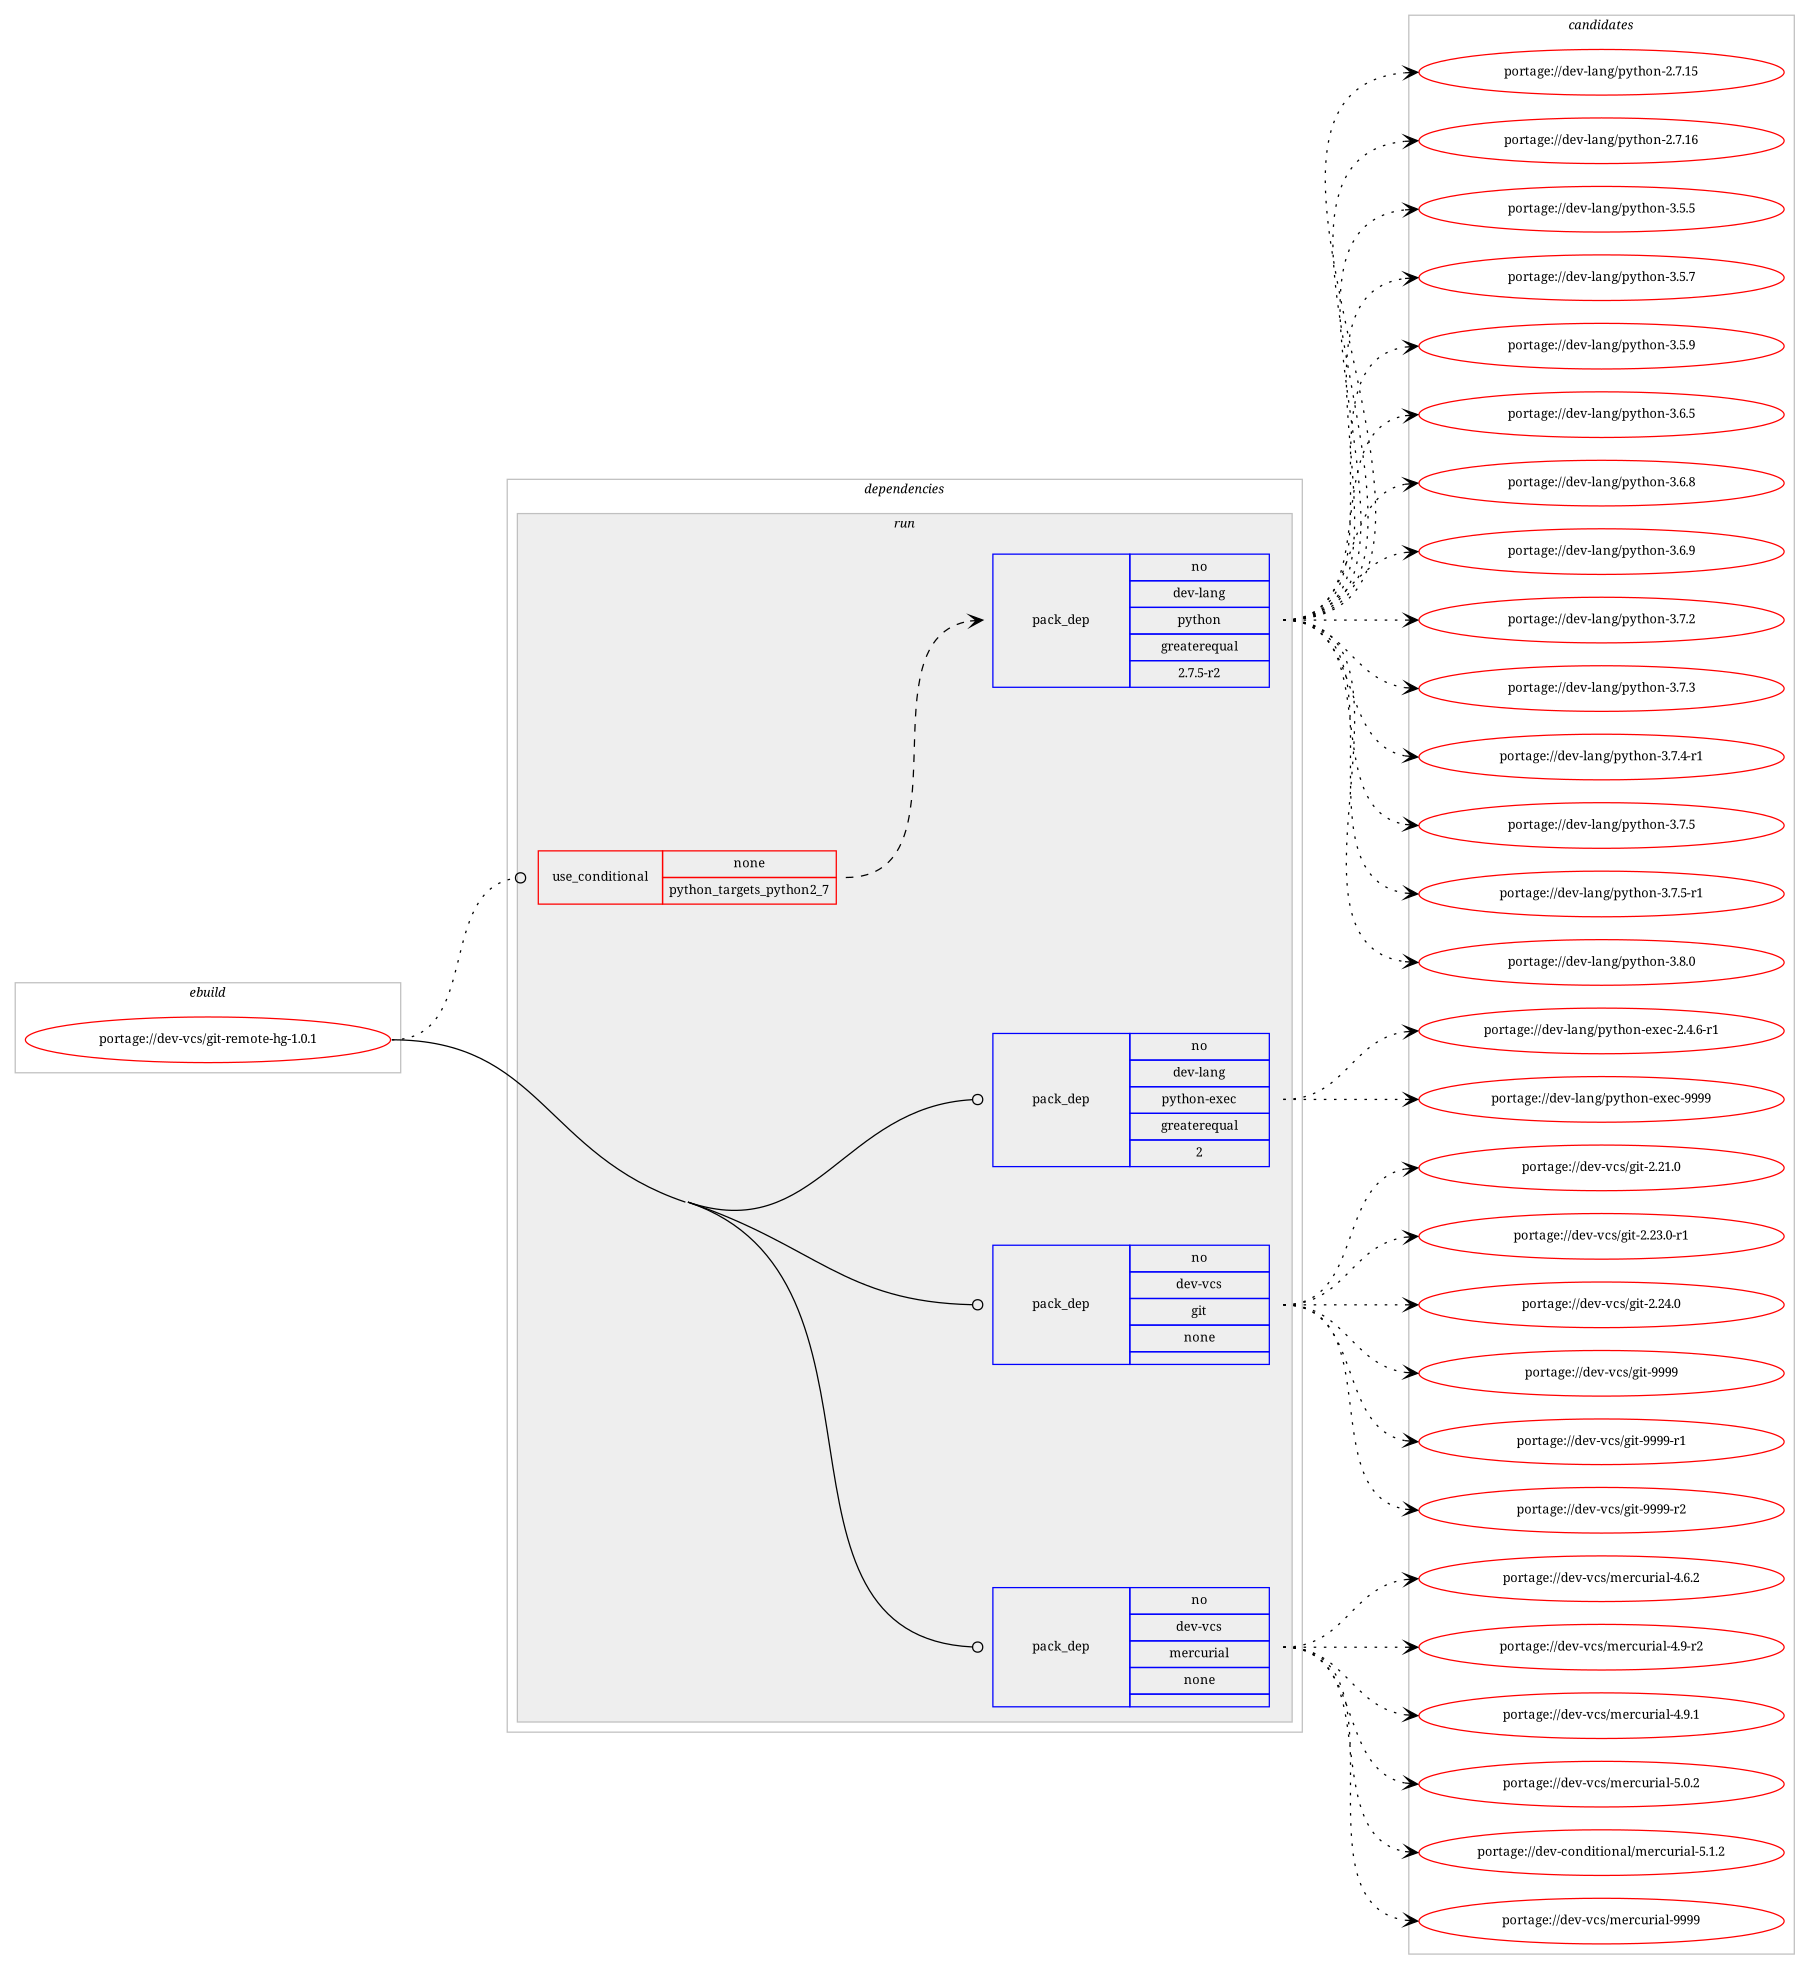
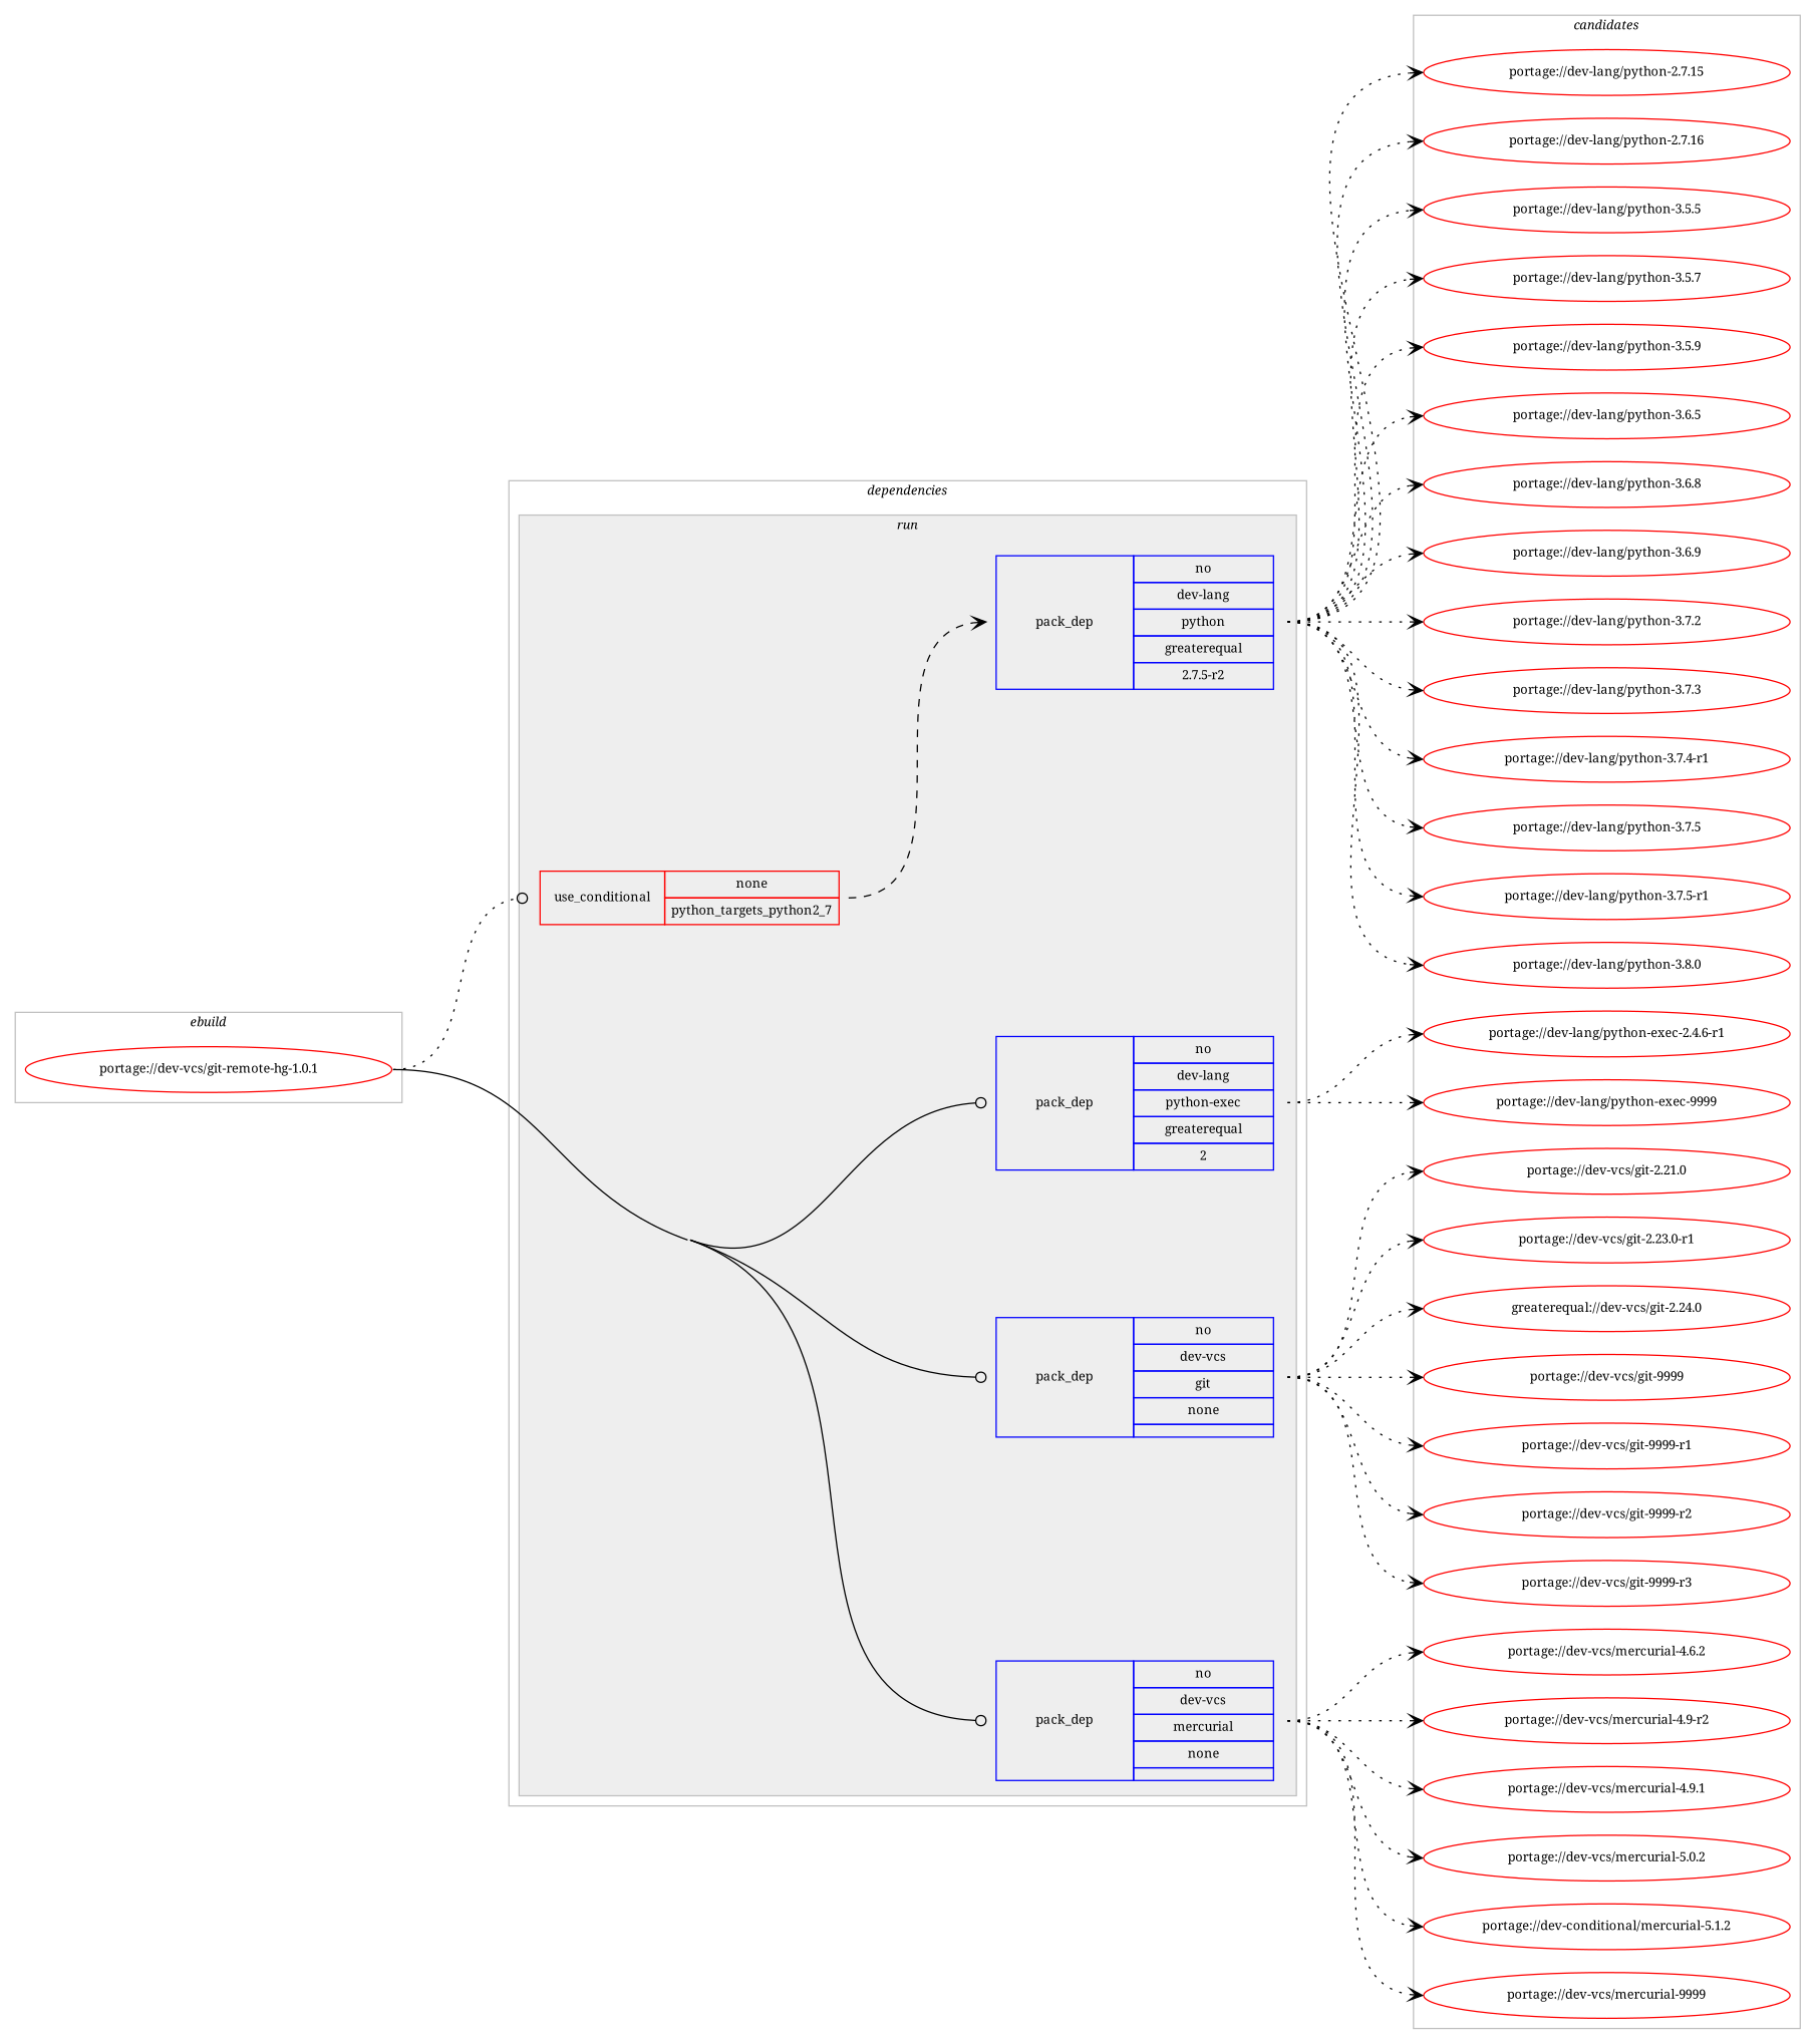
  digraph {
    compound=true
    concentrate=true
    fontname="Noto Serif"
    fontsize=10
    newrank=true
    rankdir=LR
    ranksep=1.5
    node [color=red fontname="Noto Serif" fontsize=10]
    edge [arrowhead=vee fontname="Noto Serif" headport=w style=dotted tailport=e weight=100]
    n1 [label="portage://dev-vcs/git-remote-hg-1.0.1" width=4]
    n2 [color=blue label=<<TABLE BORDER="0" CELLBORDER="1" CELLSPACING="0" CELLPADDING="4" WIDTH="220"><TR><TD ROWSPAN="6" CELLPADDING="30">pack_dep</TD></TR><TR><TD WIDTH="110">no</TD></TR><TR><TD>dev-lang</TD></TR><TR><TD>python</TD></TR><TR><TD>greaterequal</TD></TR><TR><TD>2.7.5-r2</TD></TR></TABLE>> shape=none]
    n3 [label=<<TABLE BORDER="0" CELLBORDER="1" CELLSPACING="0" CELLPADDING="4"><TR><TD ROWSPAN="3" CELLPADDING="10">use_conditional</TD></TR><TR><TD>none</TD></TR><TR><TD>python_targets_python2_7</TD></TR></TABLE>> shape=none]
    n4 [color=blue label=<<TABLE BORDER="0" CELLBORDER="1" CELLSPACING="0" CELLPADDING="4" WIDTH="220"><TR><TD ROWSPAN="6" CELLPADDING="30">pack_dep</TD></TR><TR><TD WIDTH="110">no</TD></TR><TR><TD>dev-lang</TD></TR><TR><TD>python-exec</TD></TR><TR><TD>greaterequal</TD></TR><TR><TD>2</TD></TR></TABLE>> shape=none]
    n5 [color=blue label=<<TABLE BORDER="0" CELLBORDER="1" CELLSPACING="0" CELLPADDING="4" WIDTH="220"><TR><TD ROWSPAN="6" CELLPADDING="30">pack_dep</TD></TR><TR><TD WIDTH="110">no</TD></TR><TR><TD>dev-vcs</TD></TR><TR><TD>git</TD></TR><TR><TD>none</TD></TR><TR><TD></TD></TR></TABLE>> shape=none]
    n6 [color=blue label=<<TABLE BORDER="0" CELLBORDER="1" CELLSPACING="0" CELLPADDING="4" WIDTH="220"><TR><TD ROWSPAN="6" CELLPADDING="30">pack_dep</TD></TR><TR><TD WIDTH="110">no</TD></TR><TR><TD>dev-vcs</TD></TR><TR><TD>mercurial</TD></TR><TR><TD>none</TD></TR><TR><TD></TD></TR></TABLE>> shape=none]
    n7 [label="portage://dev-lang/python-2.7.15" width=4]
    n8 [label="portage://dev-lang/python-2.7.16" width=4]
    n9 [label="portage://dev-lang/python-3.5.5" width=4]
    n10 [label="portage://dev-lang/python-3.5.7" width=4]
    n11 [label="portage://dev-lang/python-3.5.9" width=4]
    n12 [label="portage://dev-lang/python-3.6.5" width=4]
    n13 [label="portage://dev-lang/python-3.6.8" width=4]
    n14 [label="portage://dev-lang/python-3.6.9" width=4]
    n15 [label="portage://dev-lang/python-3.7.2" width=4]
    n16 [label="portage://dev-lang/python-3.7.3" width=4]
    n17 [label="portage://dev-lang/python-3.7.4-r1" width=4]
    n18 [label="portage://dev-lang/python-3.7.5" width=4]
    n19 [label="portage://dev-lang/python-3.7.5-r1" width=4]
    n20 [label="portage://dev-lang/python-3.8.0" width=4]
    n21 [label="portage://dev-lang/python-exec-2.4.6-r1" width=4]
    n22 [label="portage://dev-lang/python-exec-9999" width=4]
    n23 [label="portage://dev-vcs/git-2.21.0" width=4]
    n24 [label="portage://dev-vcs/git-2.23.0-r1" width=4]
-   n25 [label="portage://dev-vcs/git-2.24.0" width=4]
+   n25 [label="greaterequal://dev-vcs/git-2.24.0" width=4]
    n26 [label="portage://dev-vcs/git-9999" width=4]
    n27 [label="portage://dev-vcs/git-9999-r1" width=4]
    n28 [label="portage://dev-vcs/git-9999-r2" width=4]
+   n29 [label="portage://dev-vcs/git-9999-r3" width=4]
    n30 [label="portage://dev-vcs/mercurial-4.6.2" width=4]
    n31 [label="portage://dev-vcs/mercurial-4.9-r2" width=4]
    n32 [label="portage://dev-vcs/mercurial-4.9.1" width=4]
    n33 [label="portage://dev-vcs/mercurial-5.0.2" width=4]
    n34 [label="portage://dev-conditional/mercurial-5.1.2" width=4]
    n35 [label="portage://dev-vcs/mercurial-9999" width=4]
    subgraph cluster_1 {
      color=gray
      label=<<i>ebuild</i>>
      rank=same
      n1
    }
    subgraph cluster_2 {
      color=gray
      label=<<i>dependencies</i>>
      subgraph cluster_3 {
        color=gray
        fillcolor="#eeeeee"
        label=<<i>compile</i>>
        style=filled
      }
      subgraph cluster_4 {
        color=gray
        fillcolor="#eeeeee"
        label=<<i>compile and run</i>>
        style=filled
      }
      subgraph cluster_5 {
        color=gray
        fillcolor="#eeeeee"
        label=<<i>run</i>>
        style=filled
        subgraph sub_6 {
          color=gray
          fillcolor="#eeeeee"
          label=<<i>run</i>>
          style=filled
          n3
          subgraph sub_7 {
            color=gray
            fillcolor="#eeeeee"
            label=<<i>run</i>>
            style=filled
            n2
          }
        }
        subgraph sub_8 {
          color=gray
          fillcolor="#eeeeee"
          label=<<i>run</i>>
          style=filled
          n4
        }
        subgraph sub_9 {
          color=gray
          fillcolor="#eeeeee"
          label=<<i>run</i>>
          style=filled
          n5
        }
        subgraph sub_10 {
          color=gray
          fillcolor="#eeeeee"
          label=<<i>run</i>>
          style=filled
          n6
        }
      }
    }
    subgraph cluster_11 {
      color=gray
      label=<<i>candidates</i>>
      rank=same
      subgraph sub_12 {
        color=black
        label=<<i>candidates</i>>
        nodesep=1
        rank=same
        n7
        n8
        n9
        n10
        n11
        n12
        n13
        n14
        n15
        n16
        n17
        n18
        n19
        n20
      }
      subgraph sub_13 {
        color=black
        label=<<i>candidates</i>>
        nodesep=1
        rank=same
        n21
        n22
      }
      subgraph sub_14 {
        color=black
        label=<<i>candidates</i>>
        nodesep=1
        rank=same
        n23
        n24
        n25
        n26
        n27
        n28
+       n29
      }
      subgraph sub_15 {
        color=black
        label=<<i>candidates</i>>
        nodesep=1
        rank=same
        n30
        n31
        n32
        n33
        n34
        n35
      }
    }
    n1 -> n3 [arrowhead=odot weight=20]
    n1 -> n4 [arrowhead=odot style=solid weight=20]
    n1 -> n5 [arrowhead=odot style=solid weight=20]
    n1 -> n6 [arrowhead=odot style=solid weight=20]
    n2 -> n7
    n2 -> n8
    n2 -> n9
    n2 -> n10
    n2 -> n11
    n2 -> n12
    n2 -> n13
    n2 -> n14
    n2 -> n15
    n2 -> n16
    n2 -> n17
    n2 -> n18
    n2 -> n19
    n2 -> n20
    n3 -> n2 [style=dashed weight=20]
    n4 -> n21
    n4 -> n22
    n5 -> n23
    n5 -> n24
    n5 -> n25
    n5 -> n26
    n5 -> n27
    n5 -> n28
+   n5 -> n29
    n6 -> n30
    n6 -> n31
    n6 -> n32
    n6 -> n33
    n6 -> n34
    n6 -> n35
  }
